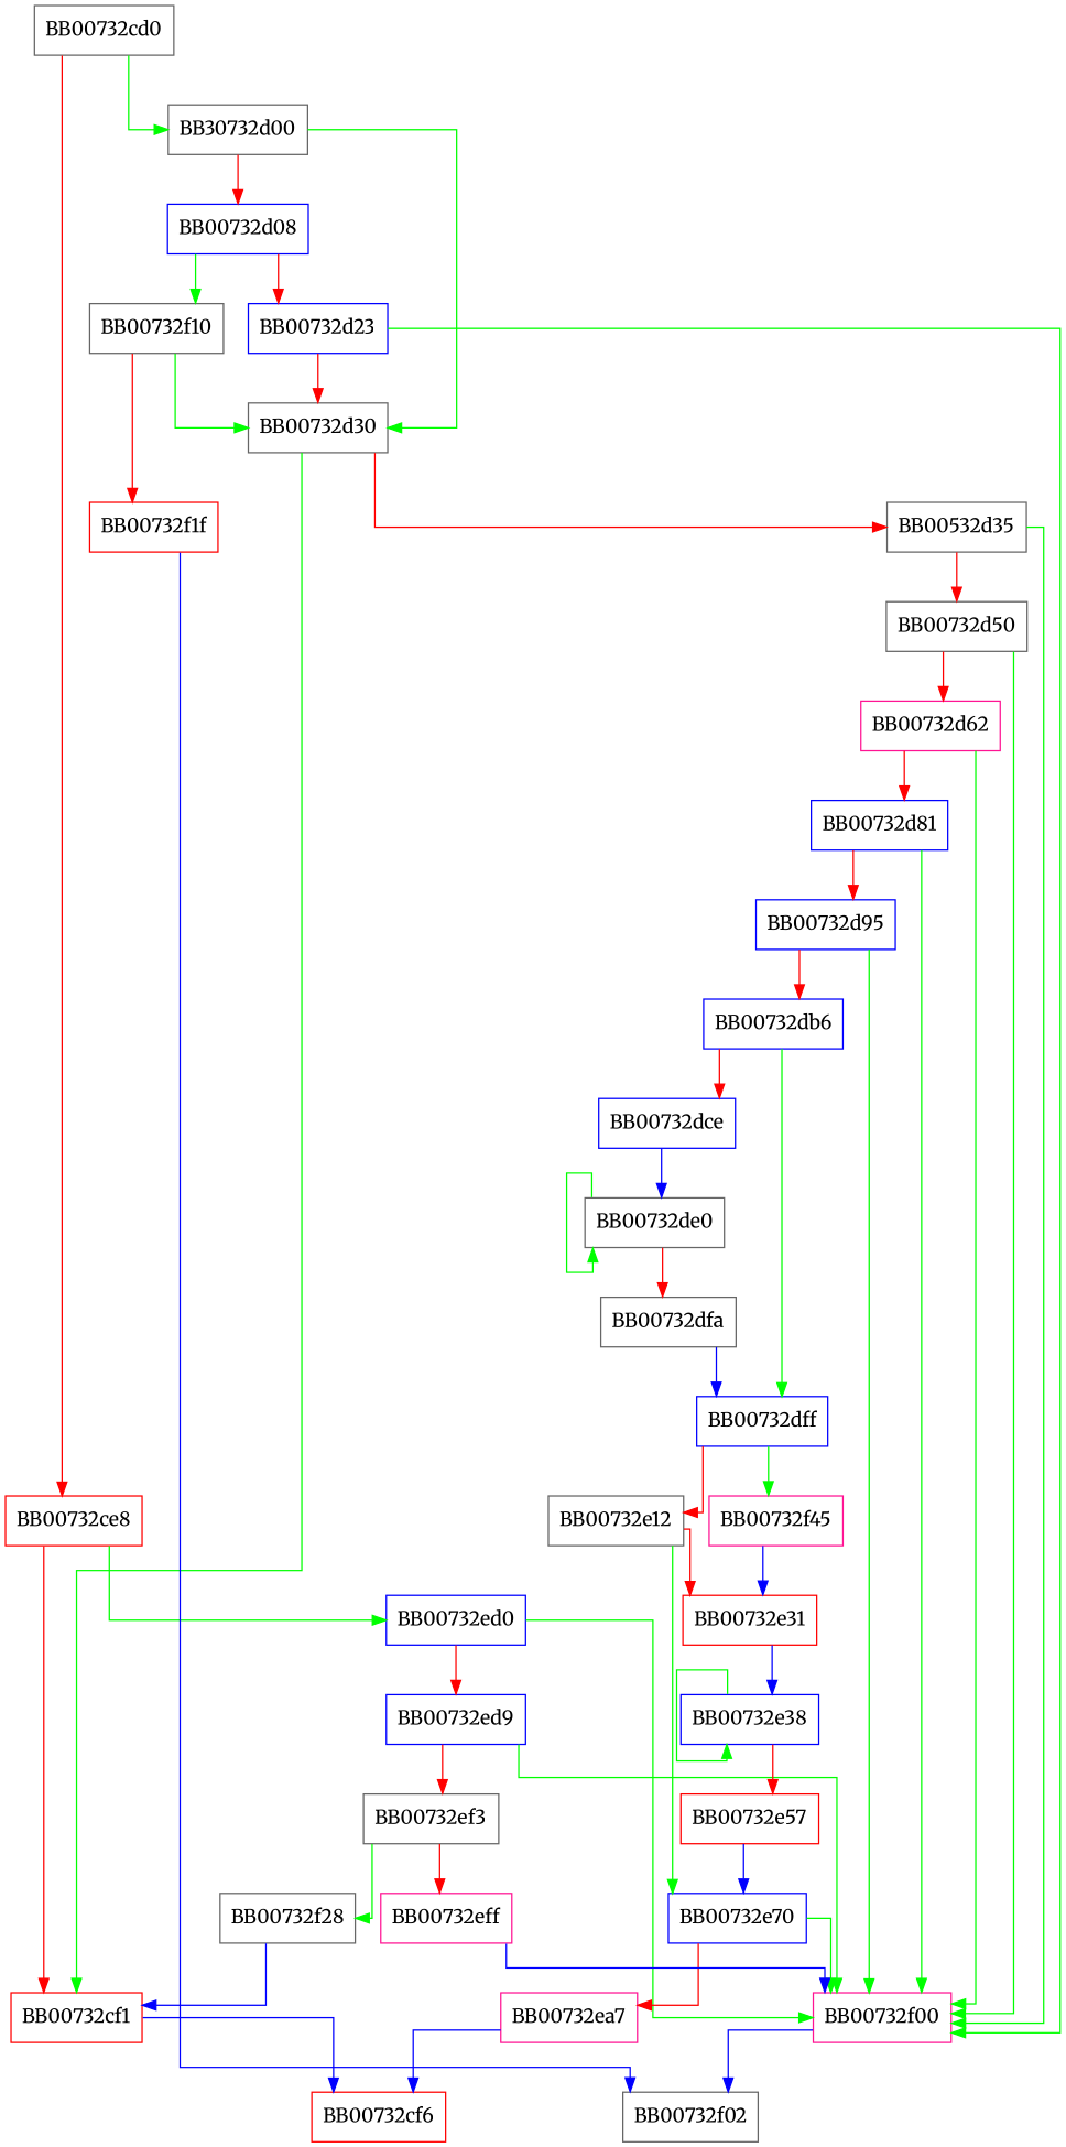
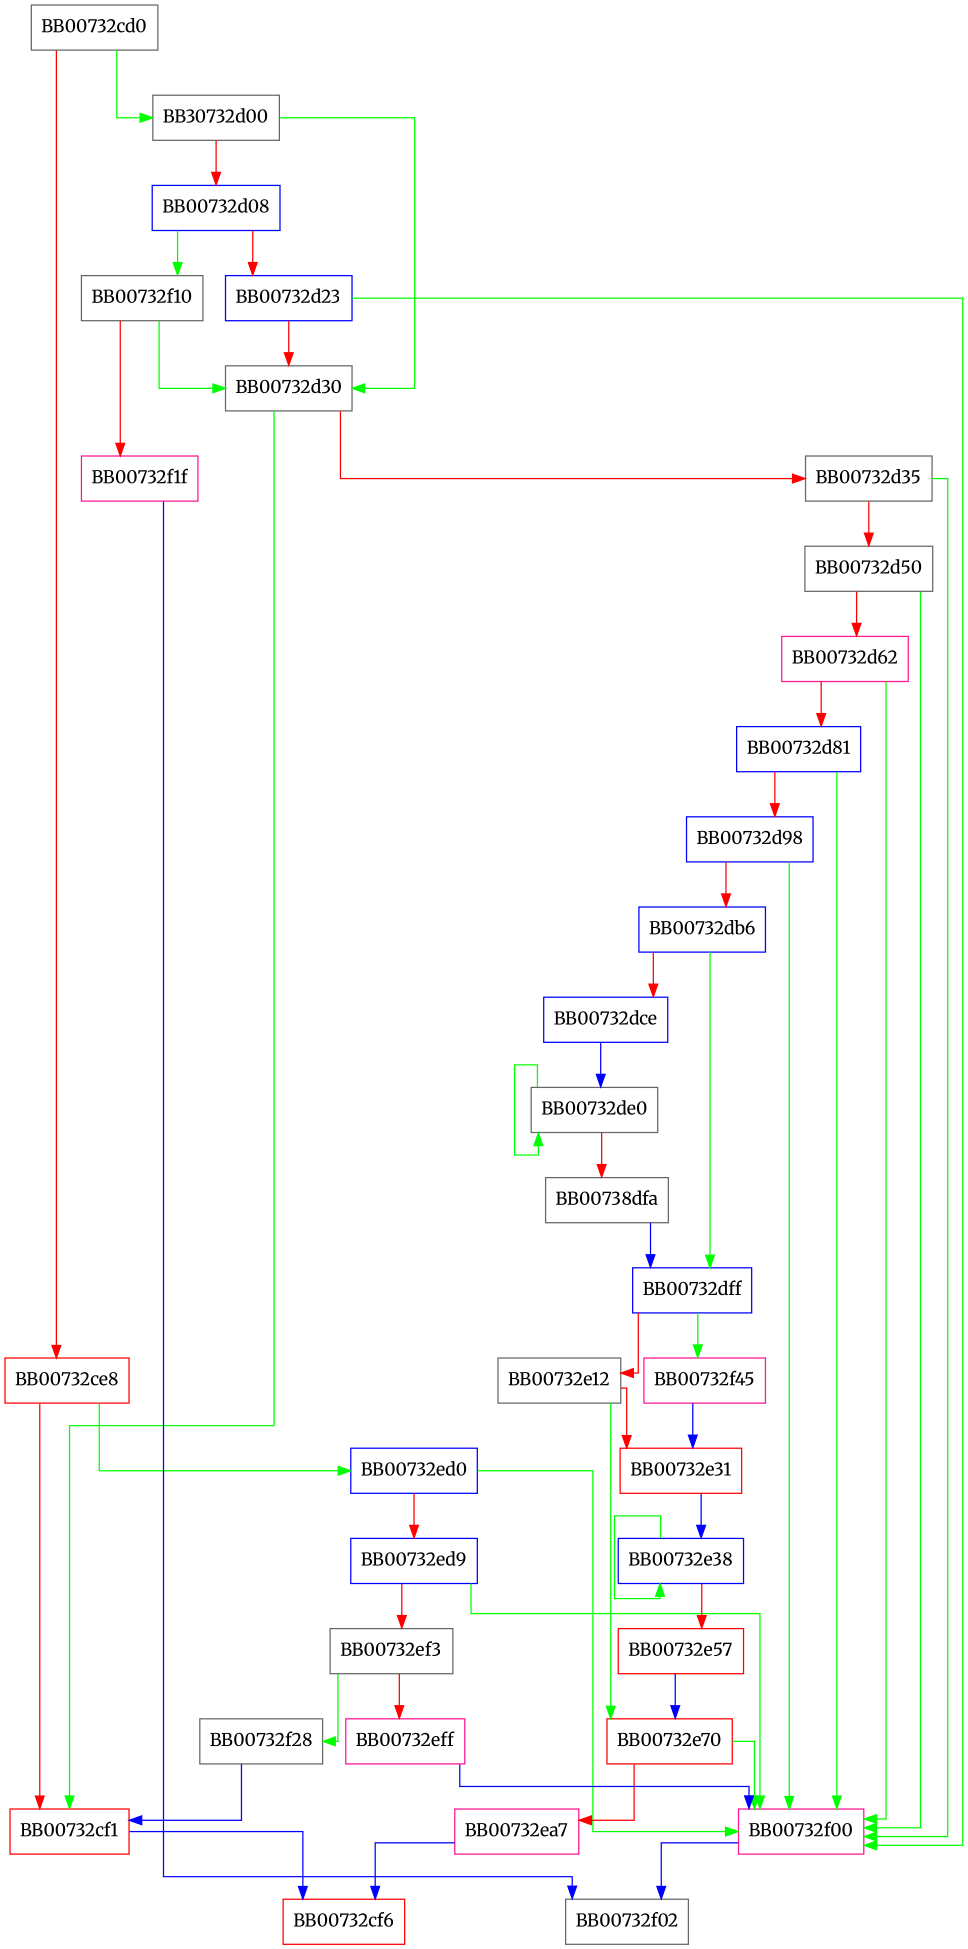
  digraph {
    fontname=Merriweather
    splines=ortho
    node [color=gray40 fontname=Merriweather shape=box]
    edge [color=green fontname=Merriweather]
    n1 [label=BB30732d00]
    BB00732cd0
    BB00732ce8 [color=red]
    BB00732d30
    BB00732d08 [color=blue]
    BB00732ed0 [color=blue]
    BB00732cf1 [color=red]
-   BB00732d35 [label=BB00532d35]
+   BB00732d35
    BB00732f10
    BB00732d23 [color=blue]
    BB00732f00 [color=deeppink]
    BB00732ed9 [color=blue]
    BB00732cf6 [color=red]
    BB00732f02
    BB00732ef3
    BB00732d50
-   BB00732f1f [color=red]
+   BB00732f1f [color=deeppink]
    BB00732d62 [color=deeppink]
    BB00732d81 [color=blue]
-   BB00732d95 [color=blue]
+   BB00732d95 [color=blue label=BB00732d98]
    BB00732db6 [color=blue]
    BB00732dff [color=blue]
    BB00732dce [color=blue]
    BB00732f45 [color=deeppink]
    BB00732e12
    BB00732de0
    BB00732e31 [color=red]
-   BB00732e70 [color=blue]
-   BB00732dfa
+   BB00732e70 [color=red]
+   BB00732dfa [label=BB00738dfa]
    BB00732e38 [color=blue]
    BB00732ea7 [color=deeppink]
    BB00732e57 [color=red]
    BB00732f28
    BB00732eff [color=deeppink]
    n1 -> BB00732d30
    n1 -> BB00732d08 [color=red]
    BB00732cd0 -> n1
    BB00732cd0 -> BB00732ce8 [color=red]
    BB00732ce8 -> BB00732ed0
    BB00732ce8 -> BB00732cf1 [color=red]
    BB00732d30 -> BB00732cf1
    BB00732d30 -> BB00732d35 [color=red]
    BB00732d08 -> BB00732f10
    BB00732d08 -> BB00732d23 [color=red]
    BB00732ed0 -> BB00732f00
    BB00732ed0 -> BB00732ed9 [color=red]
    BB00732cf1 -> BB00732cf6 [color=blue]
    BB00732d35 -> BB00732f00
    BB00732d35 -> BB00732d50 [color=red]
    BB00732f10 -> BB00732d30
    BB00732f10 -> BB00732f1f [color=red]
    BB00732d23 -> BB00732d30 [color=red]
    BB00732d23 -> BB00732f00
    BB00732f00 -> BB00732f02 [color=blue]
    BB00732ed9 -> BB00732f00
    BB00732ed9 -> BB00732ef3 [color=red]
    BB00732ef3 -> BB00732f28
    BB00732ef3 -> BB00732eff [color=red]
    BB00732d50 -> BB00732f00
    BB00732d50 -> BB00732d62 [color=red]
    BB00732f1f -> BB00732f02 [color=blue]
    BB00732d62 -> BB00732f00
    BB00732d62 -> BB00732d81 [color=red]
    BB00732d81 -> BB00732f00
    BB00732d81 -> BB00732d95 [color=red]
    BB00732d95 -> BB00732f00
    BB00732d95 -> BB00732db6 [color=red]
    BB00732db6 -> BB00732dff
    BB00732db6 -> BB00732dce [color=red]
    BB00732dff -> BB00732f45
    BB00732dff -> BB00732e12 [color=red]
    BB00732dce -> BB00732de0 [color=blue]
    BB00732f45 -> BB00732e31 [color=blue]
    BB00732e12 -> BB00732e31 [color=red]
    BB00732e12 -> BB00732e70
    BB00732de0 -> BB00732de0
    BB00732de0 -> BB00732dfa [color=red]
    BB00732e31 -> BB00732e38 [color=blue]
    BB00732e70 -> BB00732f00
    BB00732e70 -> BB00732ea7 [color=red]
    BB00732dfa -> BB00732dff [color=blue]
    BB00732e38 -> BB00732e38
    BB00732e38 -> BB00732e57 [color=red]
    BB00732ea7 -> BB00732cf6 [color=blue]
    BB00732e57 -> BB00732e70 [color=blue]
    BB00732f28 -> BB00732cf1 [color=blue]
    BB00732eff -> BB00732f00 [color=blue]
  }
